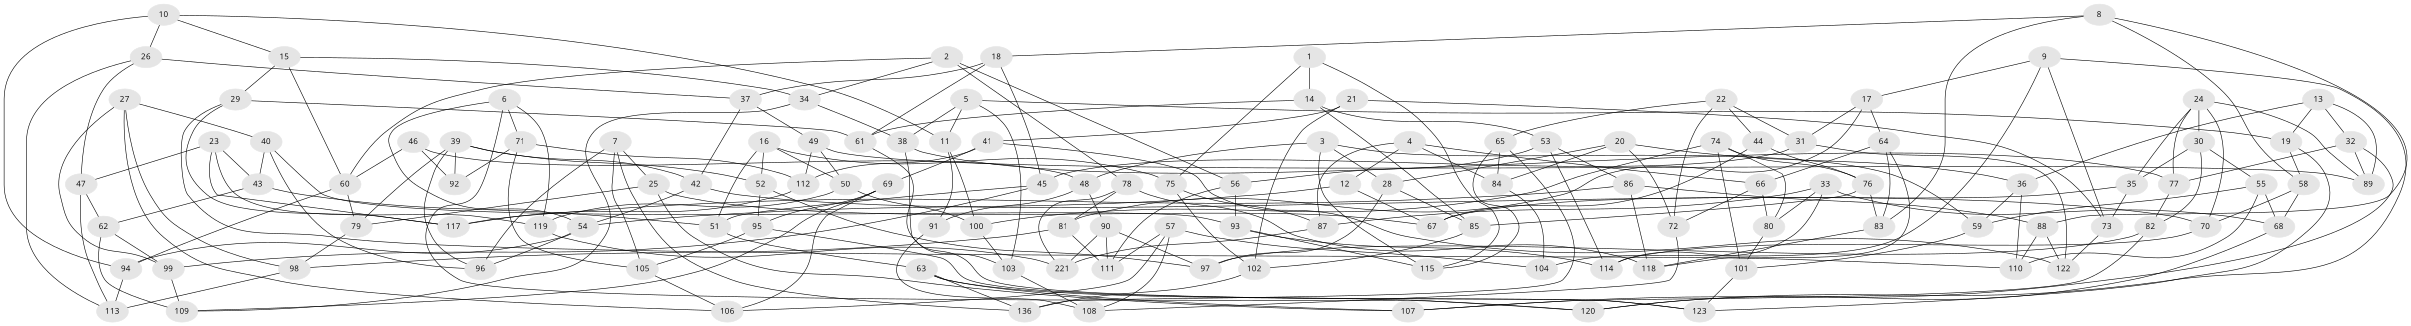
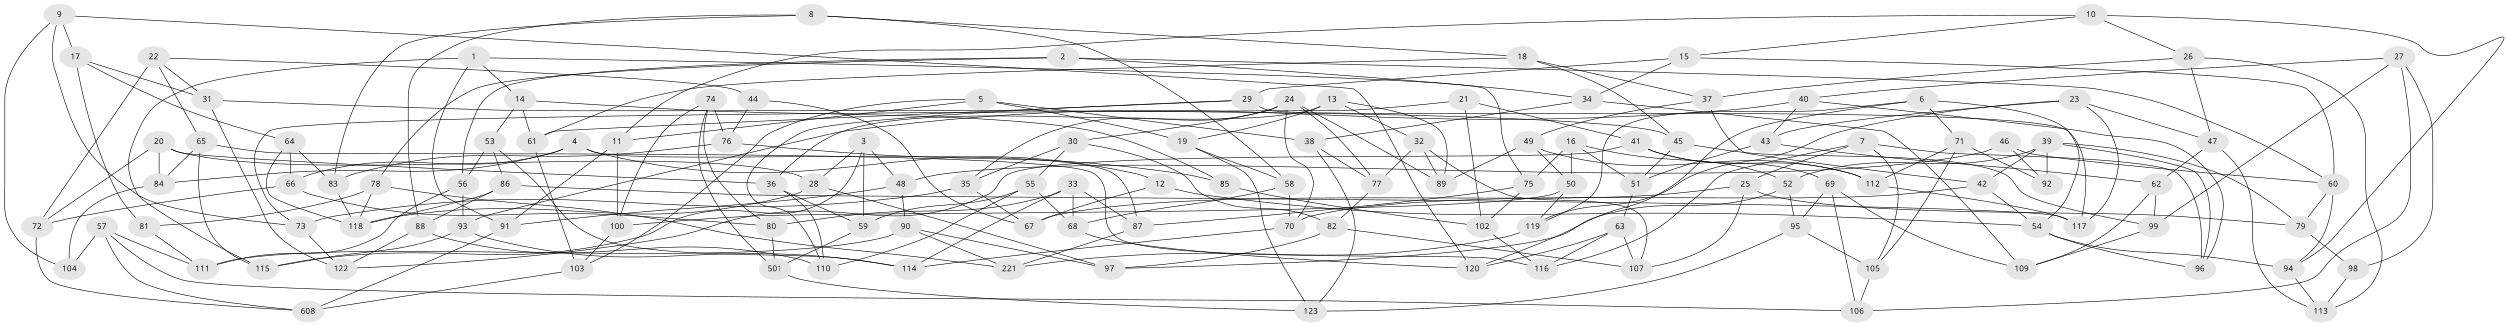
  graph {
    fontname="Open Sans"
    node [color=gray90 fontname="Open Sans" style=filled]
    edge [fontname="Open Sans"]
    1
    14
    75
    91
    115
    53
    61
    85
    87
    102
-   108
+   108 [label=608]
    2
    34
    56
    60
    78
    38
    109
    93
    111
    94
    79
    81
    118
    n25 [label=221]
    3
    28
    48
    59
    97
    90
-   101
+   101 [label=501]
    4
    12
    66
    84
    54
    67
    72
    80
    104
    5
    11
    19
    103
    100
    58
    123
    77
    6
    71
    119
    120
    96
    105
    92
    112
    7
    25
-   116 [label=136]
+   116
    107
    106
    8
    18
    83
    88
    37
    45
    70
    68
    110
    122
    9
    17
    73
    31
    64
    10
    15
    26
    29
    47
    113
    13
    32
    36
    89
    114
    86
    117
    46
    16
    50
    51
    52
    63
    95
    98
    42
    49
    99
    20
    21
    41
    30
    35
    55
    82
    69
    22
    44
    65
    76
    23
    43
    62
    24
    27
    40
    33
    39
    57
    74
    1 -- 14
    1 -- 75
+   1 -- 91
    1 -- 115
    14 -- 53
    14 -- 61
    14 -- 85
    75 -- 87
    75 -- 102
    91 -- 108
    53 -- 56
    53 -- 114
    53 -- 86
    61 -- 103
    85 -- 102
    87 -- n25
    102 -- 116
    2 -- 34
    2 -- 56
    2 -- 60
    2 -- 78
    34 -- 38
    34 -- 109
    56 -- 93
    56 -- 111
    60 -- 94
    60 -- 79
    78 -- 81
    78 -- 118
    78 -- n25
    38 -- 123
    38 -- 77
    93 -- 115
    93 -- 114
    94 -- 113
    79 -- 98
    81 -- 111
-   81 -- 98
    3 -- 115
    3 -- 28
    3 -- 48
    3 -- 59
-   28 -- 85
+   28 -- 118
    28 -- 97
    48 -- 91
    48 -- 90
    59 -- 101
    90 -- 111
    90 -- n25
    90 -- 97
    101 -- 123
    4 -- 87
    4 -- 12
    4 -- 66
    4 -- 84
    12 -- 54
    12 -- 67
    66 -- 72
    66 -- 80
    84 -- 104
    54 -- 94
    54 -- 96
    72 -- 108
    80 -- 101
    5 -- 38
    5 -- 11
    5 -- 19
    5 -- 103
    11 -- 91
    11 -- 100
    19 -- 58
    19 -- 123
    103 -- 108
    100 -- 103
    58 -- 70
    58 -- 68
    77 -- 82
    6 -- 54
    6 -- 71
    6 -- 119
    6 -- 120
    71 -- 105
    71 -- 92
    71 -- 112
    119 -- n25
    105 -- 106
    112 -- 117
    7 -- 96
    7 -- 105
    7 -- 25
    7 -- 116
    25 -- 79
    25 -- 67
    25 -- 107
    8 -- 58
    8 -- 18
    8 -- 83
    8 -- 88
    18 -- 61
    18 -- 37
    18 -- 45
    83 -- 118
    88 -- 110
    88 -- 122
    37 -- 42
    37 -- 49
    45 -- 51
    45 -- 99
    70 -- 114
    68 -- 120
    9 -- 104
    9 -- 120
    9 -- 17
    9 -- 73
    17 -- 81
    17 -- 31
    17 -- 64
    73 -- 122
    31 -- 45
    31 -- 122
    64 -- 118
    64 -- 66
    64 -- 83
    10 -- 94
    10 -- 11
    10 -- 15
    10 -- 26
    15 -- 34
    15 -- 60
    15 -- 29
    26 -- 37
    26 -- 47
    26 -- 113
    29 -- 61
    29 -- 110
    29 -- 117
    47 -- 113
    47 -- 62
    13 -- 19
    13 -- 32
    13 -- 36
    13 -- 89
    32 -- 77
    32 -- 107
    32 -- 89
    36 -- 59
    36 -- 110
    86 -- 118
    86 -- 88
    86 -- 117
    46 -- 60
    46 -- 48
    46 -- 92
    16 -- 75
    16 -- 50
    16 -- 51
    16 -- 52
    50 -- 100
    50 -- 119
    51 -- 63
    52 -- 97
    52 -- 95
    63 -- 120
    63 -- 116
    63 -- 107
    95 -- 123
    95 -- 105
    98 -- 113
    42 -- 54
    42 -- 70
    49 -- 112
    49 -- 89
    49 -- 50
    99 -- 109
    20 -- 28
    20 -- 84
    20 -- 72
    20 -- 36
    21 -- 102
    21 -- 73
    21 -- 41
    41 -- 112
    41 -- 122
    41 -- 69
    30 -- 35
    30 -- 55
    30 -- 82
    35 -- 67
    35 -- 73
    55 -- 59
    55 -- 68
    55 -- 110
    82 -- 97
    82 -- 107
    69 -- 109
    69 -- 106
    69 -- 95
    22 -- 72
    22 -- 31
    22 -- 44
    22 -- 65
    44 -- 67
    44 -- 76
    65 -- 115
    65 -- 84
    65 -- 116
    76 -- 85
    76 -- 83
    23 -- 119
    23 -- 47
    23 -- 117
    23 -- 43
    43 -- 51
    43 -- 62
    62 -- 109
    62 -- 99
    24 -- 77
    24 -- 70
    24 -- 89
    24 -- 30
    24 -- 35
    27 -- 106
    27 -- 98
    27 -- 99
    27 -- 40
    40 -- 93
    40 -- 96
    40 -- 43
    33 -- 87
    33 -- 80
    33 -- 68
    33 -- 114
    39 -- 79
    39 -- 96
    39 -- 92
    39 -- 52
    39 -- 42
    57 -- 108
    57 -- 111
    57 -- 104
    57 -- 106
    74 -- 101
    74 -- 80
    74 -- 100
    74 -- 76
  }
